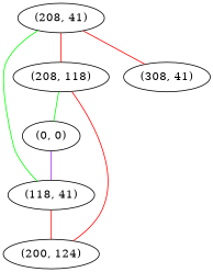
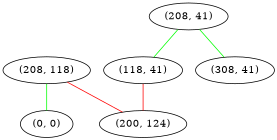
  graph {
    edge [color=red weight=1]
    "(0, 0)"
    "(118, 41)"
    "(200, 124)"
    "(208, 41)"
    "(208, 118)"
    "(308, 41)"
-   "(0, 0)" -- "(118, 41)" [color=purple weight=4]
    "(118, 41)" -- "(200, 124)" [weight=2]
    "(208, 41)" -- "(118, 41)" [color=green]
-   "(208, 41)" -- "(208, 118)"
-   "(208, 41)" -- "(308, 41)"
+   "(208, 41)" -- "(308, 41)" [color=green]
    "(208, 118)" -- "(0, 0)" [color=green weight=2]
    "(208, 118)" -- "(200, 124)"
  }
